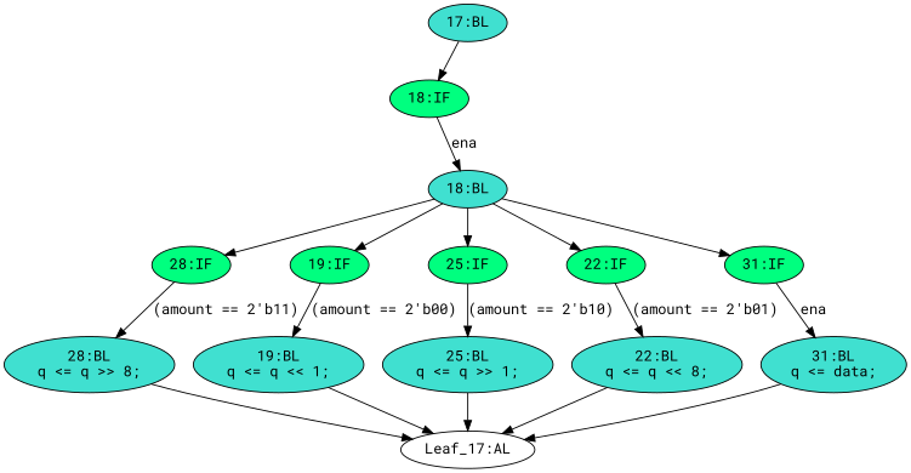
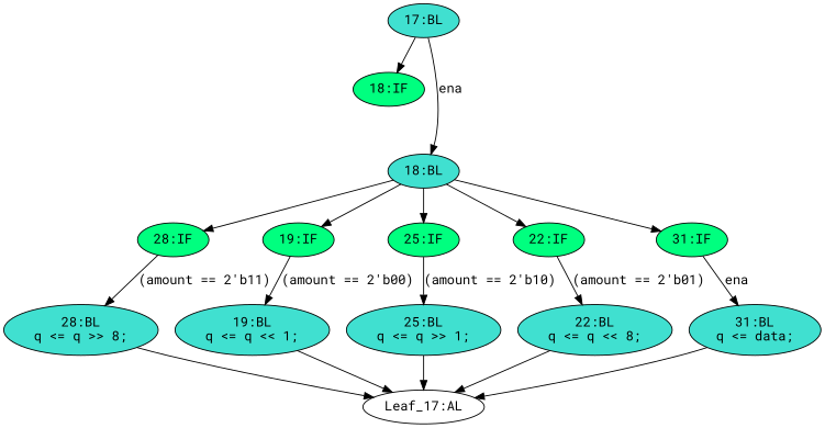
  strict digraph {
    fontname="Roboto Mono"
    node [fillcolor=turquoise fontname="Roboto Mono" statements="[]" style=filled typ=Block]
    edge [cond="[]" fontname="Roboto Mono" lineno=None]
    n1 [ast="<pyverilog.vparser.ast.Block object at 0x7f42b9e64d10>" label="17:BL"]
    n2 [ast="<pyverilog.vparser.ast.IfStatement object at 0x7f42b9e771d0>" fillcolor=springgreen label="18:IF" typ=IfStatement]
    n3 [ast="<pyverilog.vparser.ast.Block object at 0x7f42b9e67e90>" label="18:BL"]
    n4 [ast="<pyverilog.vparser.ast.Block object at 0x7f42bb768ad0>" label="31:BL\nq <= data;" statements="[<pyverilog.vparser.ast.NonblockingSubstitution object at 0x7f42b9ad8b10>]"]
    n5 [def_var="['q']" label="Leaf_17:AL" fillcolor="" statements="" style="" typ=""]
    n6 [ast="<pyverilog.vparser.ast.IfStatement object at 0x7f42bdd85d10>" fillcolor=springgreen label="28:IF" typ=IfStatement]
    n7 [ast="<pyverilog.vparser.ast.Block object at 0x7f42bb6ff450>" label="28:BL\nq <= q >> 8;" statements="[<pyverilog.vparser.ast.NonblockingSubstitution object at 0x7f42b9eead10>]"]
    n8 [ast="<pyverilog.vparser.ast.IfStatement object at 0x7f42b9e64890>" fillcolor=springgreen label="19:IF" typ=IfStatement]
    n9 [ast="<pyverilog.vparser.ast.IfStatement object at 0x7f42ba281610>" fillcolor=springgreen label="25:IF" typ=IfStatement]
    n10 [ast="<pyverilog.vparser.ast.IfStatement object at 0x7f42b9e72650>" fillcolor=springgreen label="22:IF" typ=IfStatement]
    n11 [ast="<pyverilog.vparser.ast.IfStatement object at 0x7f42b9eea110>" fillcolor=springgreen label="31:IF" typ=IfStatement]
    n12 [ast="<pyverilog.vparser.ast.Block object at 0x7f42b9e64ed0>" label="19:BL\nq <= q << 1;" statements="[<pyverilog.vparser.ast.NonblockingSubstitution object at 0x7f42b9e72150>]"]
    n13 [ast="<pyverilog.vparser.ast.Block object at 0x7f42b9e67ad0>" label="25:BL\nq <= q >> 1;" statements="[<pyverilog.vparser.ast.NonblockingSubstitution object at 0x7f42b9e67290>]"]
    n14 [ast="<pyverilog.vparser.ast.Block object at 0x7f42b9e72250>" label="22:BL\nq <= q << 8;" statements="[<pyverilog.vparser.ast.NonblockingSubstitution object at 0x7f42b9e67650>]"]
    n1 -> n2
-   n2 -> n3 [cond="['ena']" label=ena lineno=18]
+   n1 -> n3 [cond="['ena']" label=ena lineno=18]
    n3 -> n6
    n3 -> n8
    n3 -> n9
    n3 -> n10
    n3 -> n11
    n4 -> n5
    n6 -> n7 [cond="['amount']" label="(amount == 2'b11)" lineno=28]
    n7 -> n5
    n8 -> n12 [cond="['amount']" label="(amount == 2'b00)" lineno=19]
    n9 -> n13 [cond="['amount']" label="(amount == 2'b10)" lineno=25]
    n10 -> n14 [cond="['amount']" label="(amount == 2'b01)" lineno=22]
    n11 -> n4 [cond="['load']" label=ena lineno=31]
    n12 -> n5
    n13 -> n5
    n14 -> n5
  }
